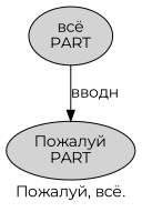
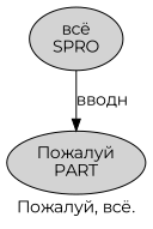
  digraph {
    label="Пожалуй, всё."
    fontname=Montserrat
    node [fillcolor=lightgray penwidth=1 shape=ellipse style=filled fontname=Montserrat]
    n1 [label="Пожалуй\nPART"]
-   n2 [label="всё\nPART"]
+   n2 [label="всё\nSPRO"]
    n2 -> n1 [label="вводн" fontname=Montserrat]
  }
